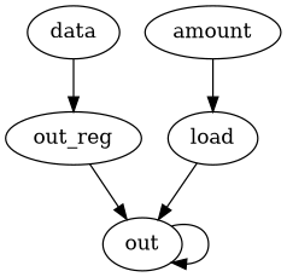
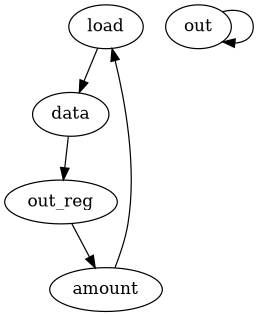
  digraph {
    edge [weight=1.0]
    load
    out
    out_reg
    amount
    data
-   load -> out
+   load -> data
    out -> out
-   out_reg -> out
+   out_reg -> amount
    amount -> load
    data -> out_reg
  }
